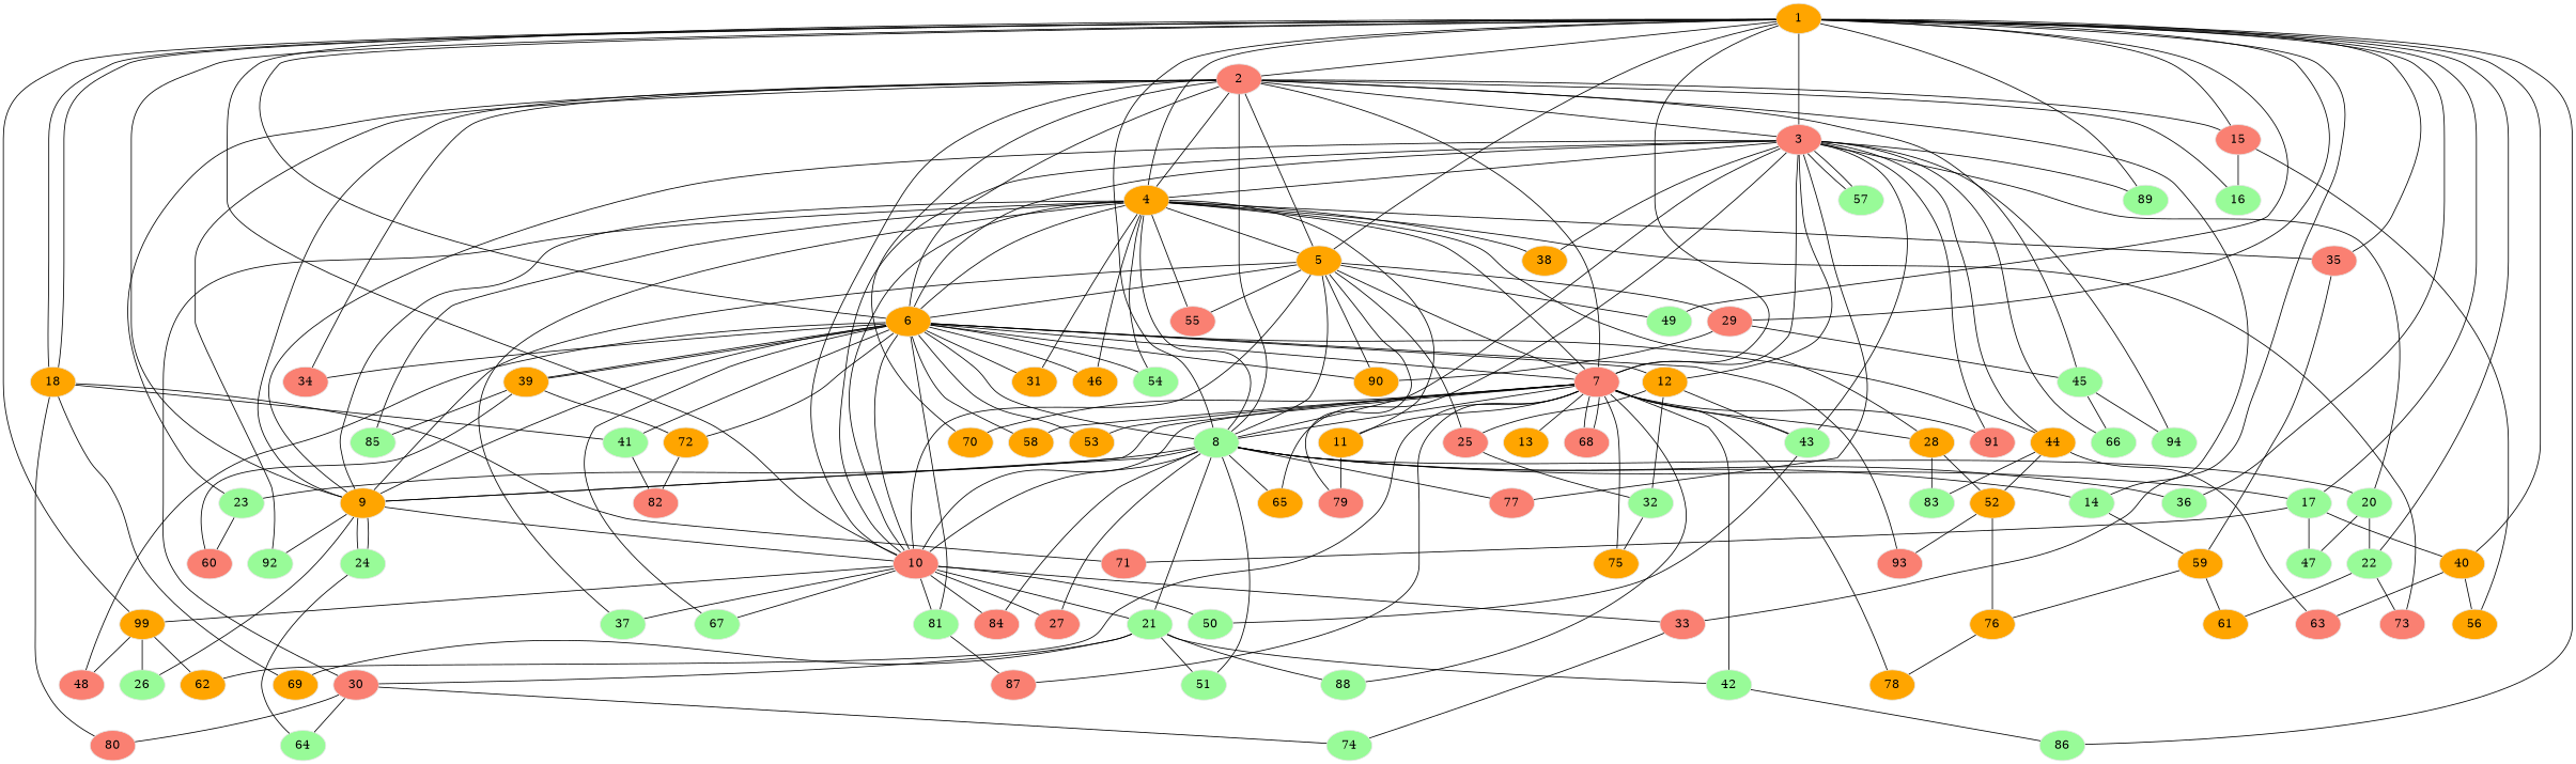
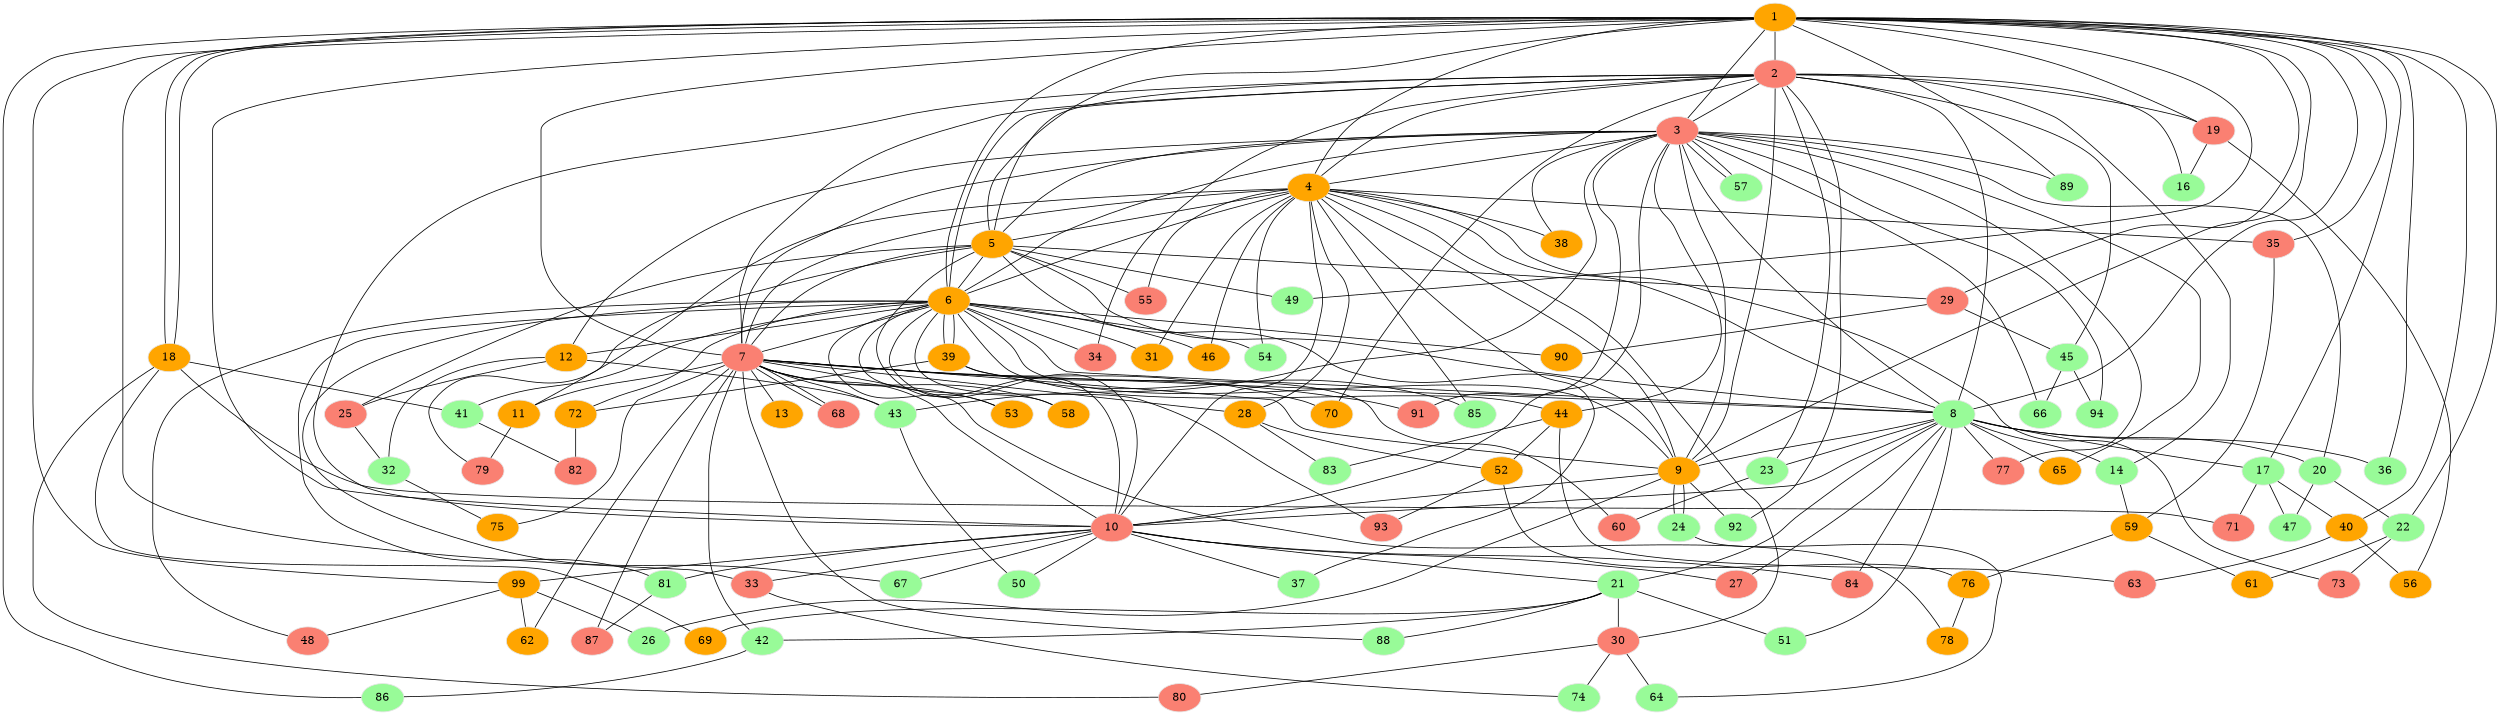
  graph {
    node [color=gray90 fillcolor=palegreen style=filled]
    1 [fillcolor=orange]
    2 [fillcolor=salmon]
    3 [fillcolor=salmon]
    4 [fillcolor=orange]
    5 [fillcolor=orange]
    6 [fillcolor=orange]
    7 [fillcolor=salmon]
    8
    9 [fillcolor=orange]
    10 [fillcolor=salmon]
-   15 [fillcolor=salmon]
+   15 [fillcolor=salmon label=19]
    17
    18 [fillcolor=orange]
    n14 [fillcolor=orange label=99]
    22
    29 [fillcolor=salmon]
    33 [fillcolor=salmon]
    35 [fillcolor=salmon]
    36
    40 [fillcolor=orange]
    49
    86
    89
    14
    16
    23
    34 [fillcolor=salmon]
    45
    70 [fillcolor=orange]
    92
    12 [fillcolor=orange]
    20
    38 [fillcolor=orange]
    44 [fillcolor=orange]
    57
    65 [fillcolor=orange]
    66
    77 [fillcolor=salmon]
    91 [fillcolor=salmon]
    94
    43
    11 [fillcolor=orange]
    28 [fillcolor=orange]
    30 [fillcolor=salmon]
    31 [fillcolor=orange]
    37
    46 [fillcolor=orange]
    54
    55 [fillcolor=salmon]
    73 [fillcolor=salmon]
    85
    25 [fillcolor=salmon]
    79 [fillcolor=salmon]
    39 [fillcolor=orange]
    41
    48 [fillcolor=salmon]
    53 [fillcolor=orange]
    58 [fillcolor=orange]
    67
    72 [fillcolor=orange]
    81
    90 [fillcolor=orange]
    93 [fillcolor=salmon]
    13 [fillcolor=orange]
    42
    62 [fillcolor=orange]
    68 [fillcolor=salmon]
    75 [fillcolor=orange]
    78 [fillcolor=orange]
    87 [fillcolor=salmon]
    88
    21
    27 [fillcolor=salmon]
    51
    84 [fillcolor=salmon]
    24
    26
    50
    56 [fillcolor=orange]
    47
    71 [fillcolor=salmon]
    69 [fillcolor=orange]
    80 [fillcolor=salmon]
    61 [fillcolor=orange]
    74
    59 [fillcolor=orange]
    63 [fillcolor=salmon]
    60 [fillcolor=salmon]
    32
    52 [fillcolor=orange]
    83
    64
    82 [fillcolor=salmon]
    76 [fillcolor=orange]
    1 -- 2
    1 -- 3
    1 -- 4
    1 -- 5
    1 -- 6
    1 -- 7
    1 -- 8
    1 -- 9
    1 -- 10
    1 -- 15
    1 -- 17
    1 -- 18
    1 -- 18
    1 -- n14
    1 -- 22
    1 -- 29
    1 -- 33
    1 -- 35
    1 -- 36
    1 -- 40
    1 -- 49
    1 -- 86
    1 -- 89
    2 -- 3
    2 -- 4
    2 -- 5
    2 -- 6
    2 -- 7
    2 -- 8
    2 -- 9
    2 -- 10
    2 -- 15
    2 -- 14
    2 -- 16
    2 -- 23
    2 -- 34
    2 -- 45
    2 -- 70
    2 -- 92
    3 -- 4
-   90 -- 5
+   3 -- 5
    3 -- 6
    3 -- 7
    3 -- 8
    3 -- 9
    3 -- 10
    3 -- 89
    3 -- 12
    3 -- 20
    3 -- 38
    3 -- 44
    3 -- 57
    3 -- 57
    3 -- 65
    3 -- 66
    3 -- 77
    3 -- 91
    3 -- 94
    3 -- 43
    4 -- 5
    4 -- 6
    4 -- 7
    4 -- 8
    4 -- 9
    4 -- 10
    4 -- 35
    4 -- 38
    4 -- 11
    4 -- 28
    4 -- 30
    4 -- 31
    4 -- 37
    4 -- 46
    4 -- 54
    4 -- 55
    4 -- 73
    4 -- 85
    5 -- 6
    5 -- 7
    5 -- 8
    5 -- 9
    5 -- 10
    5 -- 29
    5 -- 49
    5 -- 55
    5 -- 25
    5 -- 79
    6 -- 7
    6 -- 8
    6 -- 9
    6 -- 10
    6 -- 34
    6 -- 12
    6 -- 44
    6 -- 31
    6 -- 46
    6 -- 54
    6 -- 39
    6 -- 39
    6 -- 41
    6 -- 48
    6 -- 53
    6 -- 58
    6 -- 67
    6 -- 72
    6 -- 81
    6 -- 90
    6 -- 93
    7 -- 8
    7 -- 9
    7 -- 10
    7 -- 70
    7 -- 91
    7 -- 43
    7 -- 11
    7 -- 28
    7 -- 53
    7 -- 58
    7 -- 13
    7 -- 42
    7 -- 62
    7 -- 68
    7 -- 68
    7 -- 75
    7 -- 78
    7 -- 87
    7 -- 88
    8 -- 9
    8 -- 10
    8 -- 17
    8 -- 36
    8 -- 14
    8 -- 23
    8 -- 20
    8 -- 65
    8 -- 77
    8 -- 21
    8 -- 27
    8 -- 51
    8 -- 84
    9 -- 10
    9 -- 92
    9 -- 24
    9 -- 24
    9 -- 26
    10 -- n14
    10 -- 33
    10 -- 37
    10 -- 67
    10 -- 81
    10 -- 21
    10 -- 27
    10 -- 84
    10 -- 50
    15 -- 16
    15 -- 56
    17 -- 40
    17 -- 47
    17 -- 71
    18 -- 41
    18 -- 71
    18 -- 69
    18 -- 80
    n14 -- 48
    n14 -- 62
    n14 -- 26
    22 -- 73
    22 -- 61
    29 -- 45
    29 -- 90
    33 -- 74
    35 -- 59
    40 -- 56
    40 -- 63
    14 -- 59
    23 -- 60
    45 -- 66
    45 -- 94
    12 -- 43
    12 -- 25
    12 -- 32
    20 -- 22
    20 -- 47
    44 -- 63
    44 -- 52
    44 -- 83
    43 -- 50
    11 -- 79
    28 -- 52
    28 -- 83
    30 -- 80
    30 -- 74
    30 -- 64
    25 -- 32
    39 -- 85
    39 -- 72
    39 -- 60
    41 -- 82
    72 -- 82
    81 -- 87
    42 -- 86
    21 -- 30
    21 -- 42
    21 -- 88
    21 -- 51
    21 -- 69
    24 -- 64
    59 -- 61
    59 -- 76
    32 -- 75
    52 -- 93
    52 -- 76
    76 -- 78
  }
